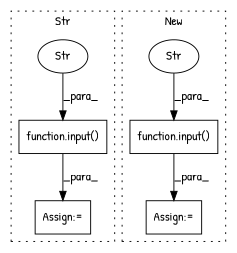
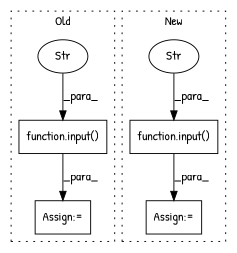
  digraph {
    fontname="Patrick Hand"
    node [a=75 l="6,1" shape=box fontname="Patrick Hand"]
    edge [fontname="Patrick Hand"]
    n1 [label="function.input()" s="4860,4904"]
    n2 [a=66 l=38 label=Str s=4866 shape=ellipse]
    n3 [a=68 l=3 label="Assign:=" s=4857]
    n4 [label="function.input()" s="4716,4767"]
    n5 [a=68 l=3 label="Assign:=" s=4713]
    n6 [a=66 l=45 label=Str s=4722 shape=ellipse]
    subgraph cluster_1 {
-     label=Str
+     label=Old
      style=dotted
      n1
      n2
      n3
    }
    subgraph cluster_2 {
      label=New
      style=dotted
      n4
      n5
      n6
    }
    n1 -> n3 [label=_para_]
    n2 -> n1 [label=_para_]
    n4 -> n5 [label=_para_]
    n6 -> n4 [label=_para_]
  }
